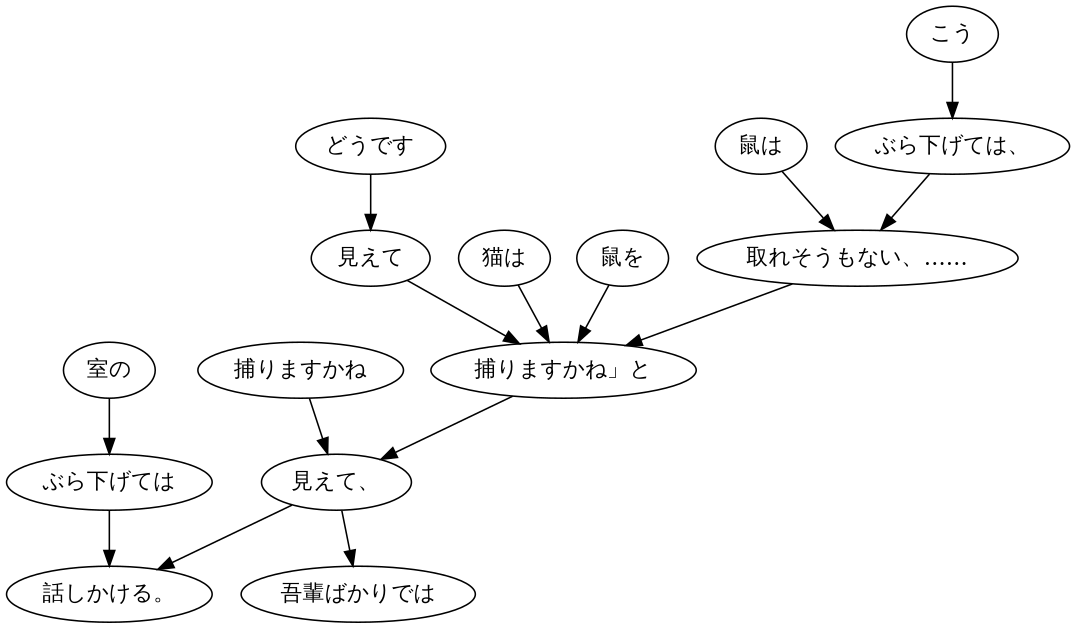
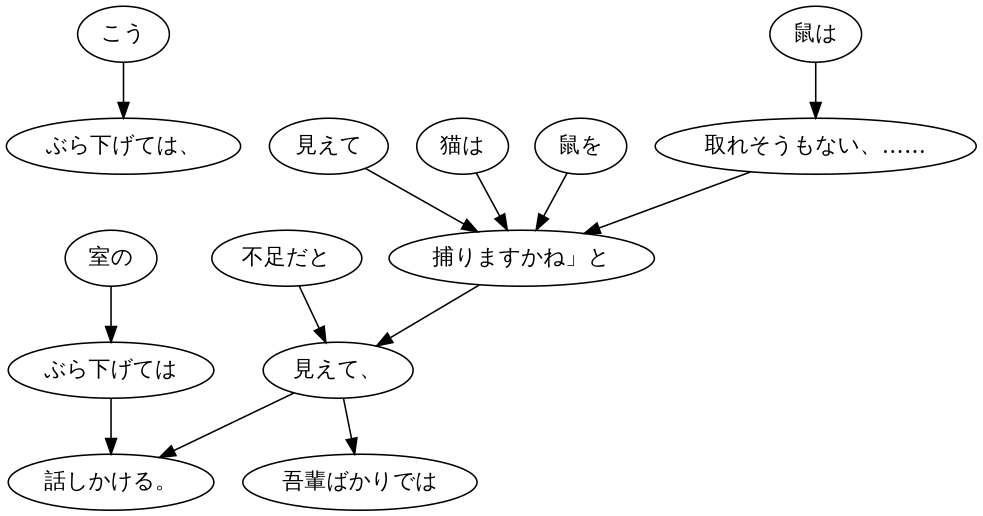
  digraph {
    n1 [label="ぶら下げては、"]
    n2 [label="取れそうもない、……"]
    n3 [label="こう"]
    n4 [label="捕りますかね」と"]
    n5 [label="鼠は"]
    n6 [label="見えて、"]
-   n7 [label="どうです"]
    n8 [label="見えて"]
    n9 [label="猫は"]
    n10 [label="鼠を"]
    n11 [label="吾輩ばかりでは"]
    n12 [label="話しかける。"]
-   n13 [label="捕りますかね"]
+   n13 [label="不足だと"]
    n14 [label="室の"]
    n15 [label="ぶら下げては"]
-   n1 -> n2
    n2 -> n4
    n3 -> n1
    n4 -> n6
    n5 -> n2
    n6 -> n11
    n6 -> n12
-   n7 -> n8
    n8 -> n4
    n9 -> n4
    n10 -> n4
    n13 -> n6
    n14 -> n15
    n15 -> n12
  }
